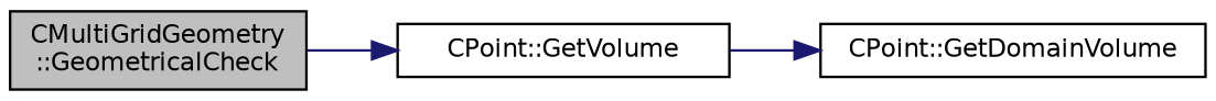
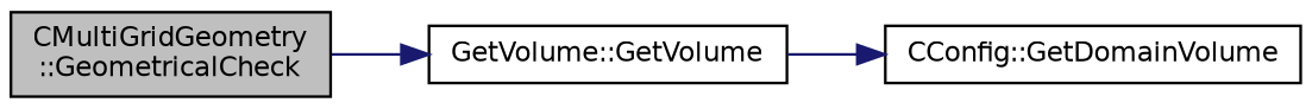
  digraph {
    rankdir=LR
    node [color=black fillcolor=white fontname=Helvetica fontsize=10 shape=record style=filled]
    edge [color=midnightblue fontname=Helvetica fontsize=10 labelfontname=Helvetica labelfontsize=10 style=solid]
    n1 [fillcolor=grey75 fontcolor=black height=0.2 label="CMultiGridGeometry\l::GeometricalCheck" width=0.4]
-   n2 [height=0.2 label="CPoint::GetVolume" width=0.4]
-   n3 [height=0.2 label="CPoint::GetDomainVolume" width=0.4]
+   n2 [height=0.2 label="GetVolume::GetVolume" width=0.4]
+   n3 [height=0.2 label="CConfig::GetDomainVolume" width=0.4]
    n1 -> n2
    n2 -> n3
  }
